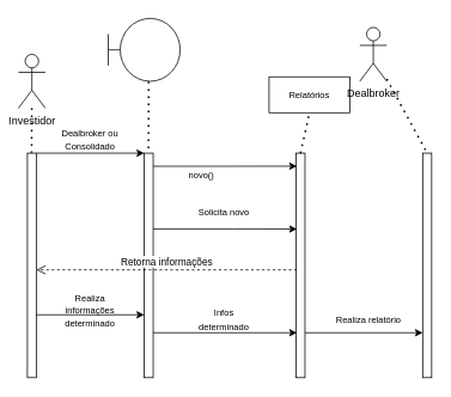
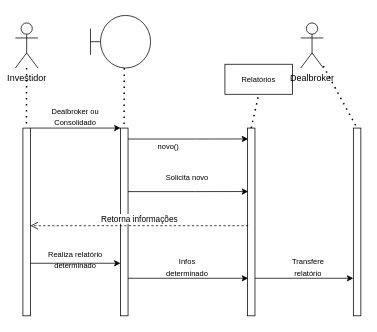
  <mxCell id="0" />
  <mxCell id="1" parent="0" />
- <mxCell id="2" value="Investidor" style="shape=umlActor;verticalLabelPosition=bottom;verticalAlign=top;html=1;outlineConnect=0;" vertex="1" parent="1"><mxGeometry x="20" y="60" width="30" height="60" as="geometry" /></mxCell>
+ <mxCell id="2" value="Investidor" style="shape=umlActor;verticalLabelPosition=bottom;verticalAlign=top;html=1;outlineConnect=0;" vertex="1" parent="1"><mxGeometry x="20" y="30" width="30" height="60" as="geometry" /></mxCell>
  <mxCell id="3" value="" style="html=1;points=[];perimeter=orthogonalPerimeter;" vertex="1" parent="1"><mxGeometry x="30" y="170" width="10" height="250" as="geometry" /></mxCell>
  <mxCell id="4" value="" style="endArrow=none;dashed=1;html=1;dashPattern=1 3;strokeWidth=2;rounded=0;entryX=0.472;entryY=-0.002;entryDx=0;entryDy=0;entryPerimeter=0;" edge="1" parent="1" source="2" target="3"><mxGeometry width="50" height="50" relative="1" as="geometry"><mxPoint x="260" y="330" as="sourcePoint" /><mxPoint x="35" y="160" as="targetPoint" /></mxGeometry></mxCell>
  <mxCell id="5" value="" style="html=1;points=[];perimeter=orthogonalPerimeter;" vertex="1" parent="1"><mxGeometry x="160" y="170" width="10" height="250" as="geometry" /></mxCell>
  <mxCell id="6" value="" style="endArrow=classic;html=1;rounded=0;exitX=1;exitY=0.04;exitDx=0;exitDy=0;exitPerimeter=0;entryX=0;entryY=0.04;entryDx=0;entryDy=0;entryPerimeter=0;" edge="1" parent="1"><mxGeometry width="50" height="50" relative="1" as="geometry"><mxPoint x="40" y="170" as="sourcePoint" /><mxPoint x="160" y="170" as="targetPoint" /><Array as="points"><mxPoint x="130" y="170" /></Array></mxGeometry></mxCell>
  <mxCell id="7" value="" style="endArrow=none;dashed=1;html=1;dashPattern=1 3;strokeWidth=2;rounded=0;entryX=0.472;entryY=-0.002;entryDx=0;entryDy=0;entryPerimeter=0;" edge="1" parent="1"><mxGeometry width="50" height="50" relative="1" as="geometry"><mxPoint x="164.963" y="90.5" as="sourcePoint" /><mxPoint x="164.76" y="170" as="targetPoint" /></mxGeometry></mxCell>
  <mxCell id="8" value="" style="shape=umlBoundary;whiteSpace=wrap;html=1;" vertex="1" parent="1"><mxGeometry x="120" y="20" width="80" height="70" as="geometry" /></mxCell>
  <mxCell id="9" value="&lt;span style=&quot;font-size: 10px;&quot;&gt;Dealbroker ou Consolidado&lt;/span&gt;" style="text;html=1;strokeColor=none;fillColor=none;align=center;verticalAlign=middle;whiteSpace=wrap;rounded=0;" vertex="1" parent="1"><mxGeometry x="60" y="140" width="80" height="30" as="geometry" /></mxCell>
  <mxCell id="10" value="" style="endArrow=classic;html=1;rounded=0;exitX=1;exitY=0.04;exitDx=0;exitDy=0;exitPerimeter=0;entryX=0.1;entryY=0.058;entryDx=0;entryDy=0;entryPerimeter=0;" edge="1" parent="1" target="13"><mxGeometry width="50" height="50" relative="1" as="geometry"><mxPoint x="170" y="184.58" as="sourcePoint" /><mxPoint x="290" y="184.58" as="targetPoint" /><Array as="points"><mxPoint x="260" y="184.58" /></Array></mxGeometry></mxCell>
  <mxCell id="11" value="Relatórios" style="rounded=0;whiteSpace=wrap;html=1;fontSize=10;" vertex="1" parent="1"><mxGeometry x="299" y="85" width="90" height="40" as="geometry" /></mxCell>
  <mxCell id="12" value="&lt;font style=&quot;font-size: 10px;&quot;&gt;novo()&lt;/font&gt;" style="text;html=1;strokeColor=none;fillColor=none;align=center;verticalAlign=middle;whiteSpace=wrap;rounded=0;" vertex="1" parent="1"><mxGeometry x="184" y="180" width="80" height="30" as="geometry" /></mxCell>
  <mxCell id="13" value="" style="html=1;points=[];perimeter=orthogonalPerimeter;fontSize=10;" vertex="1" parent="1"><mxGeometry x="329" y="170" width="10" height="250" as="geometry" /></mxCell>
  <mxCell id="14" value="" style="endArrow=none;dashed=1;html=1;dashPattern=1 3;strokeWidth=2;rounded=0;fontSize=10;entryX=0.5;entryY=1;entryDx=0;entryDy=0;" edge="1" parent="1" target="11"><mxGeometry width="50" height="50" relative="1" as="geometry"><mxPoint x="334" y="170" as="sourcePoint" /><mxPoint x="140" y="240" as="targetPoint" /></mxGeometry></mxCell>
  <mxCell id="15" value="" style="endArrow=classic;html=1;rounded=0;exitX=1;exitY=0.04;exitDx=0;exitDy=0;exitPerimeter=0;entryX=0.1;entryY=0.338;entryDx=0;entryDy=0;entryPerimeter=0;" edge="1" parent="1" target="13"><mxGeometry width="50" height="50" relative="1" as="geometry"><mxPoint x="170" y="254.58" as="sourcePoint" /><mxPoint x="290" y="254.58" as="targetPoint" /><Array as="points"><mxPoint x="260" y="254.58" /></Array></mxGeometry></mxCell>
  <mxCell id="16" value="&lt;font style=&quot;font-size: 10px;&quot;&gt;Solicita novo&lt;/font&gt;" style="text;html=1;strokeColor=none;fillColor=none;align=center;verticalAlign=middle;whiteSpace=wrap;rounded=0;" vertex="1" parent="1"><mxGeometry x="209" y="220" width="80" height="30" as="geometry" /></mxCell>
  <mxCell id="17" value="Retorna informações" style="html=1;verticalAlign=bottom;endArrow=open;dashed=1;endSize=8;rounded=0;exitX=0.1;exitY=0.52;exitDx=0;exitDy=0;exitPerimeter=0;entryX=1;entryY=0.52;entryDx=0;entryDy=0;entryPerimeter=0;" edge="1" parent="1" source="13" target="3"><mxGeometry relative="1" as="geometry"><mxPoint x="230" y="200" as="sourcePoint" /><mxPoint x="150" y="200" as="targetPoint" /></mxGeometry></mxCell>
  <mxCell id="18" value="" style="endArrow=classic;html=1;rounded=0;exitX=1;exitY=0.72;exitDx=0;exitDy=0;exitPerimeter=0;" edge="1" parent="1" source="3"><mxGeometry width="50" height="50" relative="1" as="geometry"><mxPoint x="170" y="230" as="sourcePoint" /><mxPoint x="160" y="350" as="targetPoint" /></mxGeometry></mxCell>
  <mxCell id="19" value="" style="endArrow=classic;html=1;rounded=0;exitX=1;exitY=0.72;exitDx=0;exitDy=0;exitPerimeter=0;entryX=0.1;entryY=0.8;entryDx=0;entryDy=0;entryPerimeter=0;" edge="1" parent="1" target="13"><mxGeometry width="50" height="50" relative="1" as="geometry"><mxPoint x="170" y="370" as="sourcePoint" /><mxPoint x="290" y="370" as="targetPoint" /></mxGeometry></mxCell>
- <mxCell id="20" value="&lt;span style=&quot;font-size: 10px;&quot;&gt;Realiza informações determinado&lt;/span&gt;" style="text;html=1;strokeColor=none;fillColor=none;align=center;verticalAlign=middle;whiteSpace=wrap;rounded=0;" vertex="1" parent="1"><mxGeometry x="60" y="330" width="80" height="30" as="geometry" /></mxCell>
+ <mxCell id="20" value="&lt;span style=&quot;font-size: 10px;&quot;&gt;Realiza relatório determinado&lt;/span&gt;" style="text;html=1;strokeColor=none;fillColor=none;align=center;verticalAlign=middle;whiteSpace=wrap;rounded=0;" vertex="1" parent="1"><mxGeometry x="60" y="330" width="80" height="30" as="geometry" /></mxCell>
  <mxCell id="21" value="&lt;font style=&quot;font-size: 10px;&quot;&gt;Infos determinado&lt;/font&gt;" style="text;html=1;strokeColor=none;fillColor=none;align=center;verticalAlign=middle;whiteSpace=wrap;rounded=0;" vertex="1" parent="1"><mxGeometry x="209" y="340" width="80" height="30" as="geometry" /></mxCell>
  <mxCell id="22" value="" style="html=1;points=[];perimeter=orthogonalPerimeter;fontSize=10;" vertex="1" parent="1"><mxGeometry x="470" y="170" width="10" height="250" as="geometry" /></mxCell>
  <mxCell id="23" value="Dealbroker" style="shape=umlActor;verticalLabelPosition=bottom;verticalAlign=top;html=1;outlineConnect=0;" vertex="1" parent="1"><mxGeometry x="400" y="30" width="30" height="60" as="geometry" /></mxCell>
  <mxCell id="24" value="" style="endArrow=none;dashed=1;html=1;dashPattern=1 3;strokeWidth=2;rounded=0;entryX=0.472;entryY=-0.002;entryDx=0;entryDy=0;entryPerimeter=0;" edge="1" parent="1" source="23"><mxGeometry width="50" height="50" relative="1" as="geometry"><mxPoint x="700" y="330" as="sourcePoint" /><mxPoint x="474.72" y="169.5" as="targetPoint" /></mxGeometry></mxCell>
  <mxCell id="25" value="" style="endArrow=classic;html=1;rounded=0;exitX=1;exitY=0.72;exitDx=0;exitDy=0;exitPerimeter=0;" edge="1" parent="1"><mxGeometry width="50" height="50" relative="1" as="geometry"><mxPoint x="339" y="370" as="sourcePoint" /><mxPoint x="470" y="370" as="targetPoint" /></mxGeometry></mxCell>
- <mxCell id="26" value="&lt;span style=&quot;font-size: 10px;&quot;&gt;Realiza relatório&lt;/span&gt;" style="text;html=1;strokeColor=none;fillColor=none;align=center;verticalAlign=middle;whiteSpace=wrap;rounded=0;" vertex="1" parent="1"><mxGeometry x="370" y="340" width="80" height="30" as="geometry" /></mxCell>
+ <mxCell id="26" value="&lt;span style=&quot;font-size: 10px;&quot;&gt;Transfere relatório&lt;/span&gt;" style="text;html=1;strokeColor=none;fillColor=none;align=center;verticalAlign=middle;whiteSpace=wrap;rounded=0;" vertex="1" parent="1"><mxGeometry x="370" y="340" width="80" height="30" as="geometry" /></mxCell>
